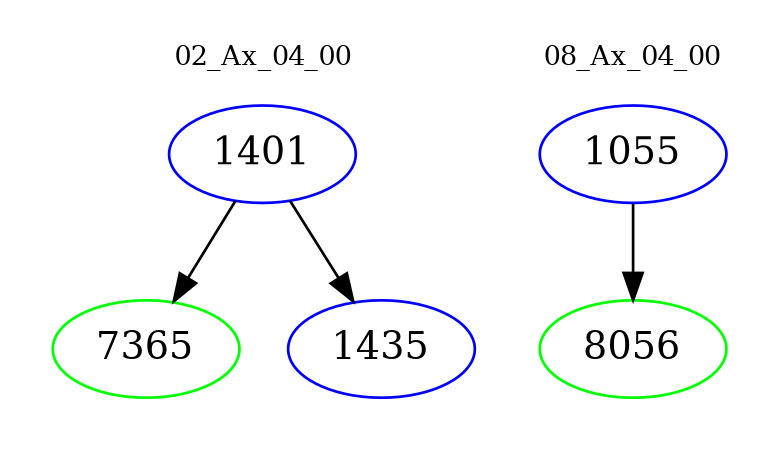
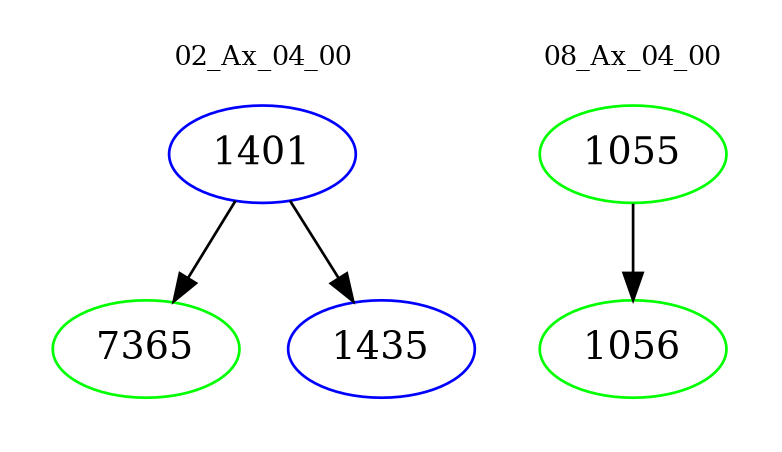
  digraph {
    node [color=blue]
    edge [color=black]
    n1 [label=1401]
    n2 [color=green label=7365]
    n3 [label=1435]
-   n4 [label=1055]
-   n5 [color=green label=8056]
+   n4 [color=green label=1055]
+   n5 [color=green label=1056]
    subgraph cluster_1 {
      color=white
      fontsize=10
      label="02_Ax_04_00"
      n1
      n2
      n3
    }
    subgraph cluster_2 {
      color=white
      fontsize=10
      label="08_Ax_04_00"
      n4
      n5
    }
    n1 -> n2
    n1 -> n3
    n4 -> n5
  }
